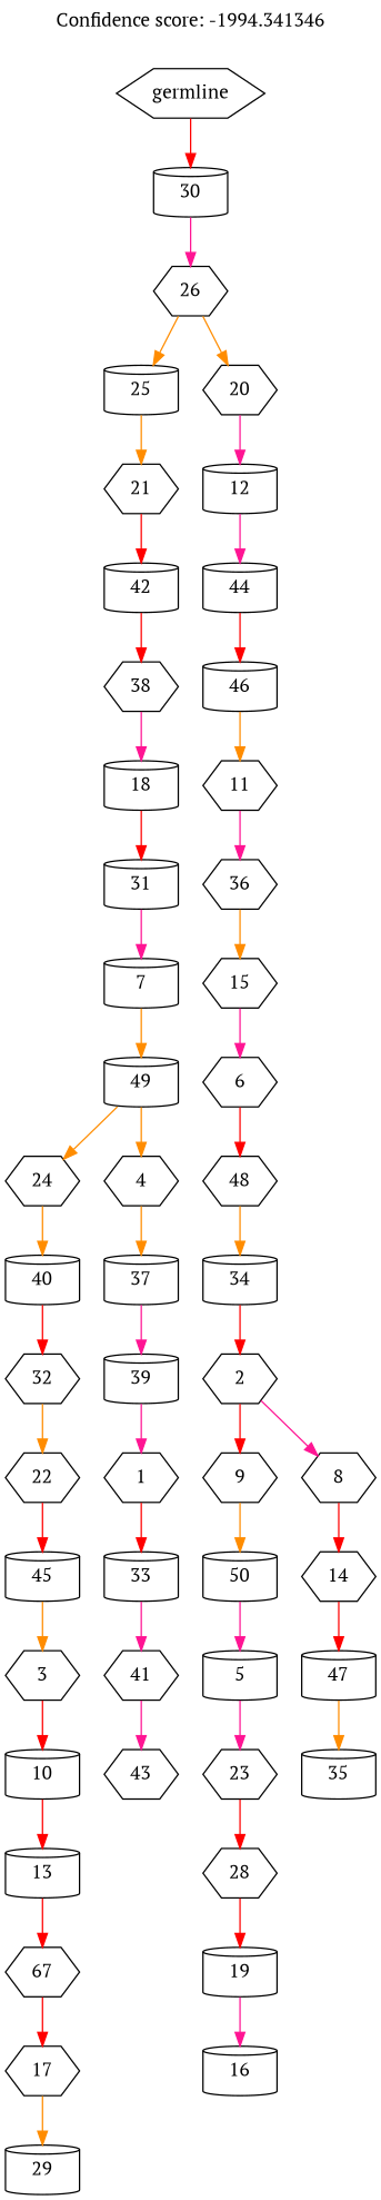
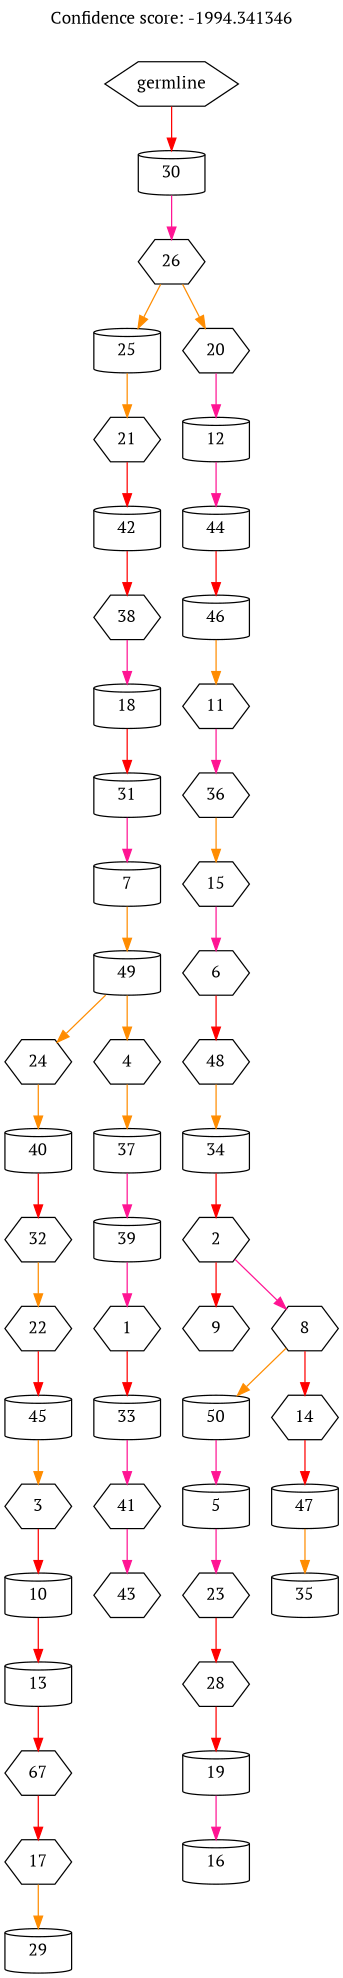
  digraph {
    fontname="PT Serif"
    label="Confidence score: -1994.341346"
    labelloc=t
    node [fontname="PT Serif" shape=hexagon]
    edge [color=red fontname="PT Serif"]
    n1 [label=17]
    n2 [label=29 shape=cylinder]
    n3 [label=67]
    n4 [label=13 shape=cylinder]
    n5 [label=10 shape=cylinder]
    n6 [label=3]
    n7 [label=45 shape=cylinder]
    n8 [label=22]
    n9 [label=32]
    n10 [label=40 shape=cylinder]
    n11 [label=24]
    n12 [label=41]
    n13 [label=43]
    n14 [label=33 shape=cylinder]
    n15 [label=1]
    n16 [label=39 shape=cylinder]
    n17 [label=37 shape=cylinder]
    n18 [label=4]
    n19 [label=49 shape=cylinder]
    n20 [label=7 shape=cylinder]
    n21 [label=31 shape=cylinder]
    n22 [label=18 shape=cylinder]
    n23 [label=38]
    n24 [label=42 shape=cylinder]
    n25 [label=21]
    n26 [label=25 shape=cylinder]
    n27 [label=19 shape=cylinder]
    n28 [label=16 shape=cylinder]
    n29 [label=28]
    n30 [label=23]
    n31 [label=5 shape=cylinder]
    n32 [label=50 shape=cylinder]
    n33 [label=9]
    n34 [label=47 shape=cylinder]
    n35 [label=35 shape=cylinder]
    n36 [label=14]
    n37 [label=8]
    n38 [label=2]
    n39 [label=34 shape=cylinder]
    n40 [label=48]
    n41 [label=6]
    n42 [label=15]
    n43 [label=36]
    n44 [label=11]
    n45 [label=46 shape=cylinder]
    n46 [label=44 shape=cylinder]
    n47 [label=12 shape=cylinder]
    n48 [label=20]
    n49 [label=26]
    n50 [label=30 shape=cylinder]
    n51 [label=germline]
    n1 -> n2 [color=darkorange]
    n3 -> n1
    n4 -> n3
    n5 -> n4
    n6 -> n5
    n7 -> n6 [color=darkorange]
    n8 -> n7
    n9 -> n8 [color=darkorange]
    n10 -> n9
    n11 -> n10 [color=darkorange]
    n12 -> n13 [color=deeppink]
    n14 -> n12 [color=deeppink]
    n15 -> n14
    n16 -> n15 [color=deeppink]
    n17 -> n16 [color=deeppink]
    n18 -> n17 [color=darkorange]
    n19 -> n11 [color=darkorange]
    n19 -> n18 [color=darkorange]
    n20 -> n19 [color=darkorange]
    n21 -> n20 [color=deeppink]
    n22 -> n21
    n23 -> n22 [color=deeppink]
    n24 -> n23
    n25 -> n24
    n26 -> n25 [color=darkorange]
    n27 -> n28 [color=deeppink]
    n29 -> n27
    n30 -> n29
    n31 -> n30 [color=deeppink]
    n32 -> n31 [color=deeppink]
-   n33 -> n32 [color=darkorange]
+   n37 -> n32 [color=darkorange]
    n34 -> n35 [color=darkorange]
    n36 -> n34
    n37 -> n36
    n38 -> n33
    n38 -> n37 [color=deeppink]
    n39 -> n38
    n40 -> n39 [color=darkorange]
    n41 -> n40
    n42 -> n41 [color=deeppink]
    n43 -> n42 [color=darkorange]
    n44 -> n43 [color=deeppink]
    n45 -> n44 [color=darkorange]
    n46 -> n45
    n47 -> n46 [color=deeppink]
    n48 -> n47 [color=deeppink]
    n49 -> n26 [color=darkorange]
    n49 -> n48 [color=darkorange]
    n50 -> n49 [color=deeppink]
    n51 -> n50
  }
